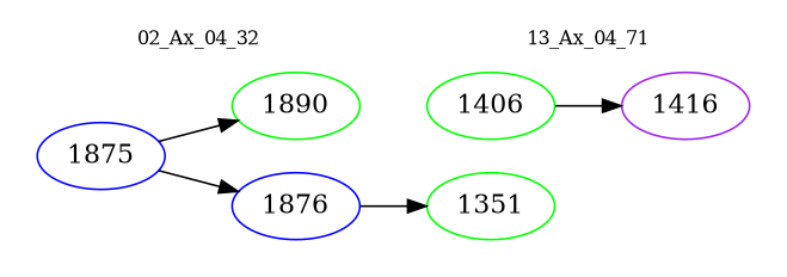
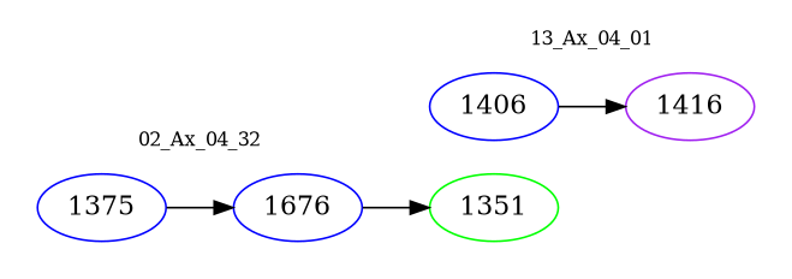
  digraph {
    rankdir=LR
    node [color=blue]
    edge [color=black]
-   n1 [color=green label=1406]
+   n1 [label=1406]
    n2 [color=green label=1351]
    n3 [color=purple label=1416]
-   n4 [label=1875]
-   n5 [label=1876]
-   n6 [color=green label=1890]
+   n4 [label=1375]
+   n5 [label=1676]
    subgraph cluster_1 {
      color=white
      fontsize=10
-     label="13_Ax_04_71"
+     label="13_Ax_04_01"
      n1
      n2
      n3
    }
    subgraph cluster_2 {
      color=white
      fontsize=10
      label="02_Ax_04_32"
      n4
      n5
-     n6
    }
    n1 -> n3
    n4 -> n5
-   n4 -> n6
    n5 -> n2
  }
